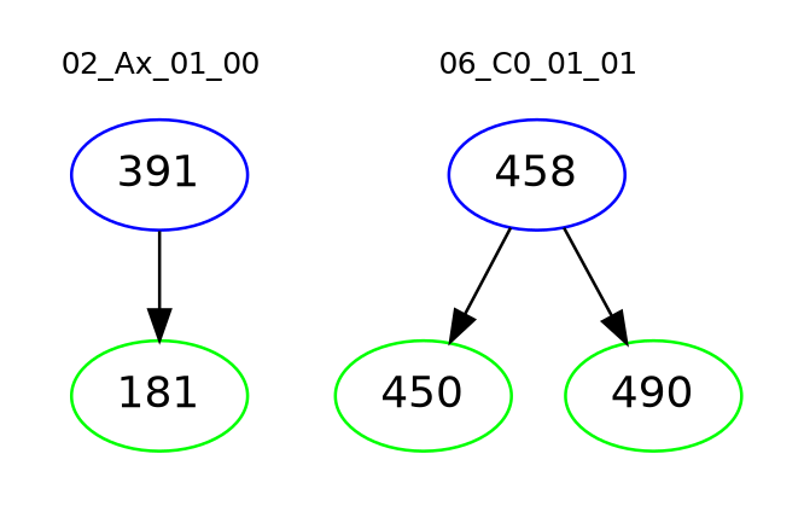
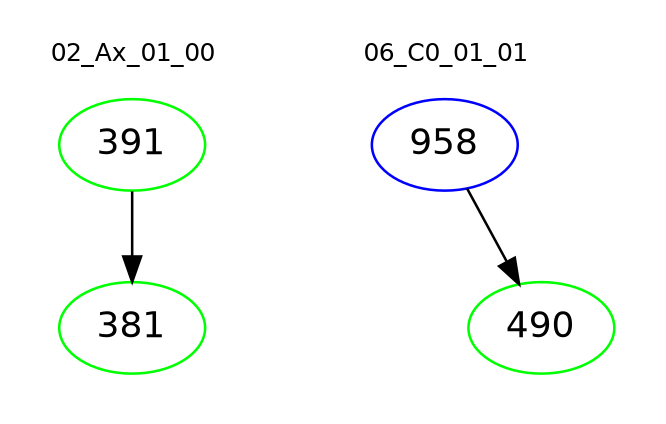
  digraph {
    fontname="DejaVu Sans"
    node [color=green fontname="DejaVu Sans"]
    edge [color=black fontname="DejaVu Sans"]
-   n1 [color=blue label=391]
-   n2 [label=181]
-   n3 [color=blue label=458]
-   n4 [label=450]
+   n1 [label=391]
+   n2 [label=381]
+   n3 [color=blue label=958]
    n5 [label=490]
    subgraph cluster_1 {
      color=white
      fontsize=10
      label="02_Ax_01_00"
      n1
      n2
    }
    subgraph cluster_2 {
      color=white
      fontsize=10
      label="06_C0_01_01"
      n3
-     n4
      n5
    }
    n1 -> n2
-   n3 -> n4
    n3 -> n5
  }
